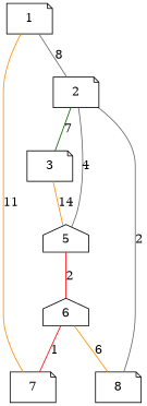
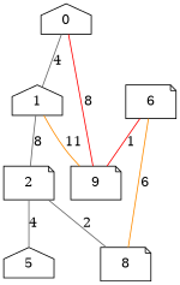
  graph {
    node [shape=note]
    edge [color=gray40]
-   1
-   7
+   0 [shape=house]
+   1 [shape=house]
+   7 [label=9]
    2
    8
-   3
    5 [shape=house]
-   6 [shape=house]
+   6
+   0 -- 1 [label=4]
+   0 -- 7 [color=red label=8]
    1 -- 7 [color=darkorange label=11]
    1 -- 2 [label=8]
    2 -- 8 [label=2]
-   2 -- 3 [color=darkgreen label=7]
    2 -- 5 [label=4]
-   3 -- 5 [color=darkorange label=14]
-   5 -- 6 [color=red label=2]
    6 -- 7 [color=red label=1]
    6 -- 8 [color=darkorange label=6]
  }
